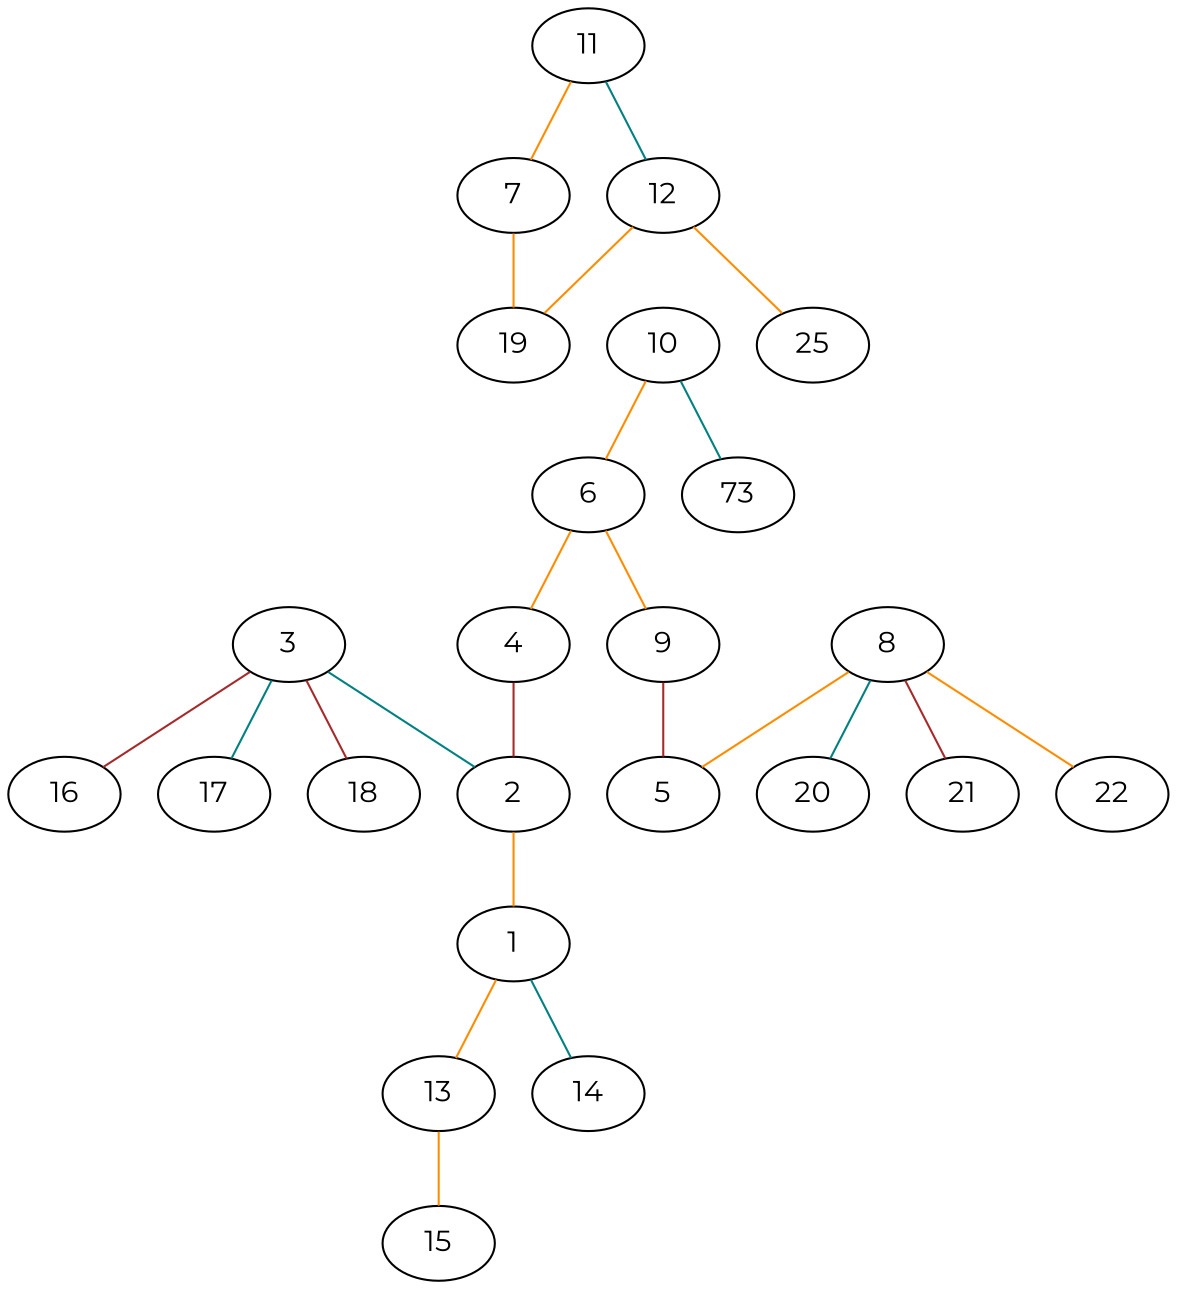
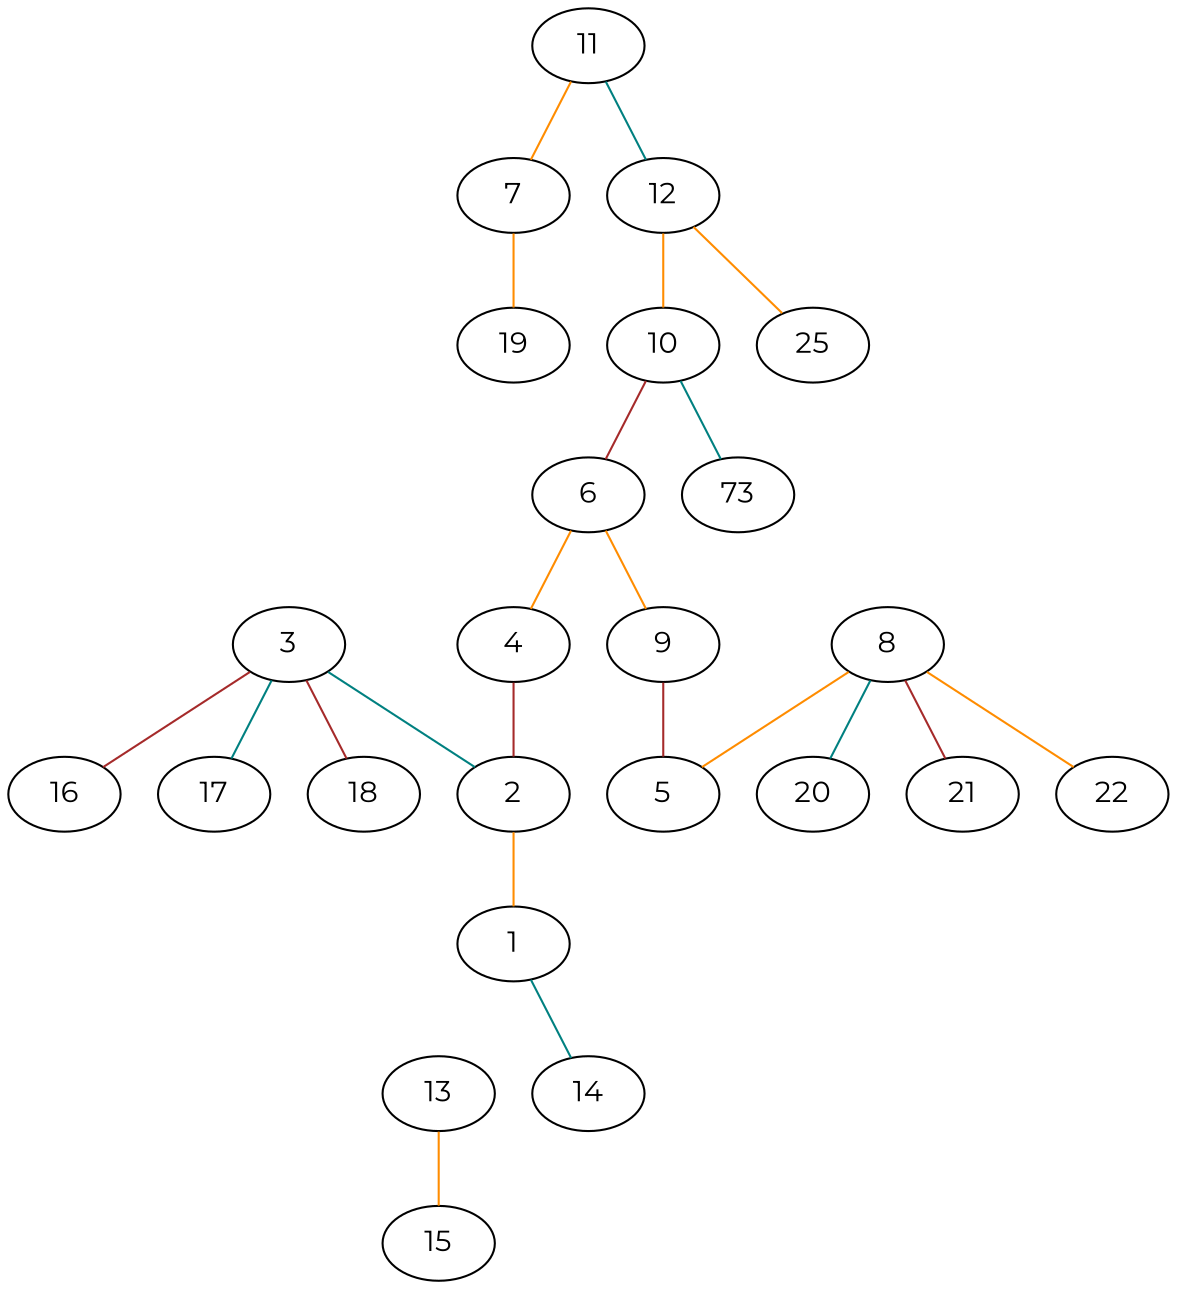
  graph {
    fontname=Montserrat
    node [chem=H fontname=Montserrat]
    edge [color=darkorange fontname=Montserrat valence=1]
    1 [chem=C]
    13
    14
    15
    2 [chem=C]
    3 [chem=C]
    16
    17
    18
    4 [chem=C]
    5 [chem=C]
    6 [chem=C]
    9 [chem=N]
    7 [chem=C]
    19
    8 [chem=C]
    20
    21
    22
    10 [chem=C]
    n21 [label=73]
    11 [chem=C]
    12 [chem=C]
    25
-   1 -- 13
    1 -- 14 [color=teal]
    13 -- 15
    2 -- 1
    3 -- 2 [color=teal]
    3 -- 16 [color=brown]
    3 -- 17 [color=teal]
    3 -- 18 [color=brown]
    4 -- 2 [color=brown]
    6 -- 4 [valence=2]
    6 -- 9
    9 -- 5 [color=brown valence=2]
    7 -- 19
    8 -- 5
    8 -- 20 [color=teal]
    8 -- 21 [color=brown]
    8 -- 22
-   10 -- 6
+   10 -- 6 [color=brown]
    10 -- n21 [color=teal]
    11 -- 7 [valence=2]
    11 -- 12 [color=teal]
-   12 -- 19 [valence=2]
+   12 -- 10 [valence=2]
    12 -- 25
  }
